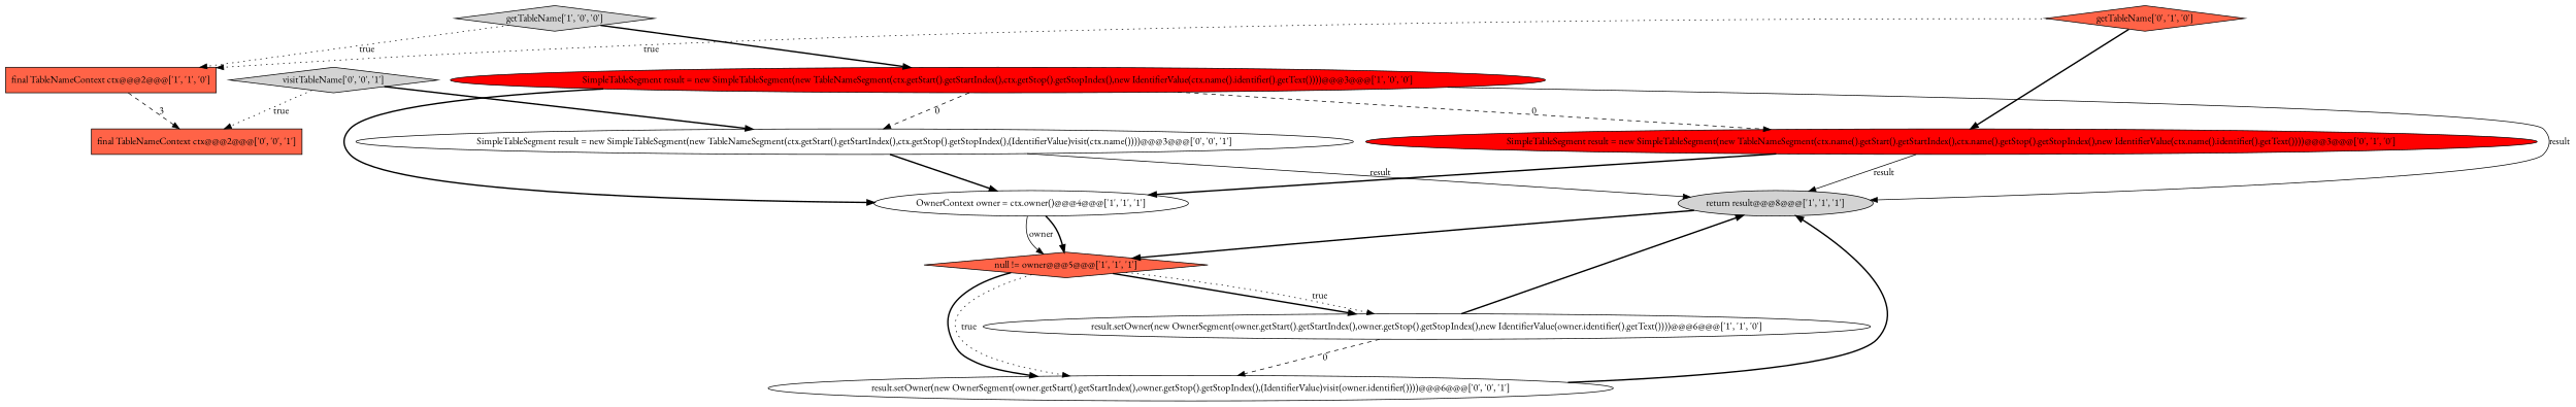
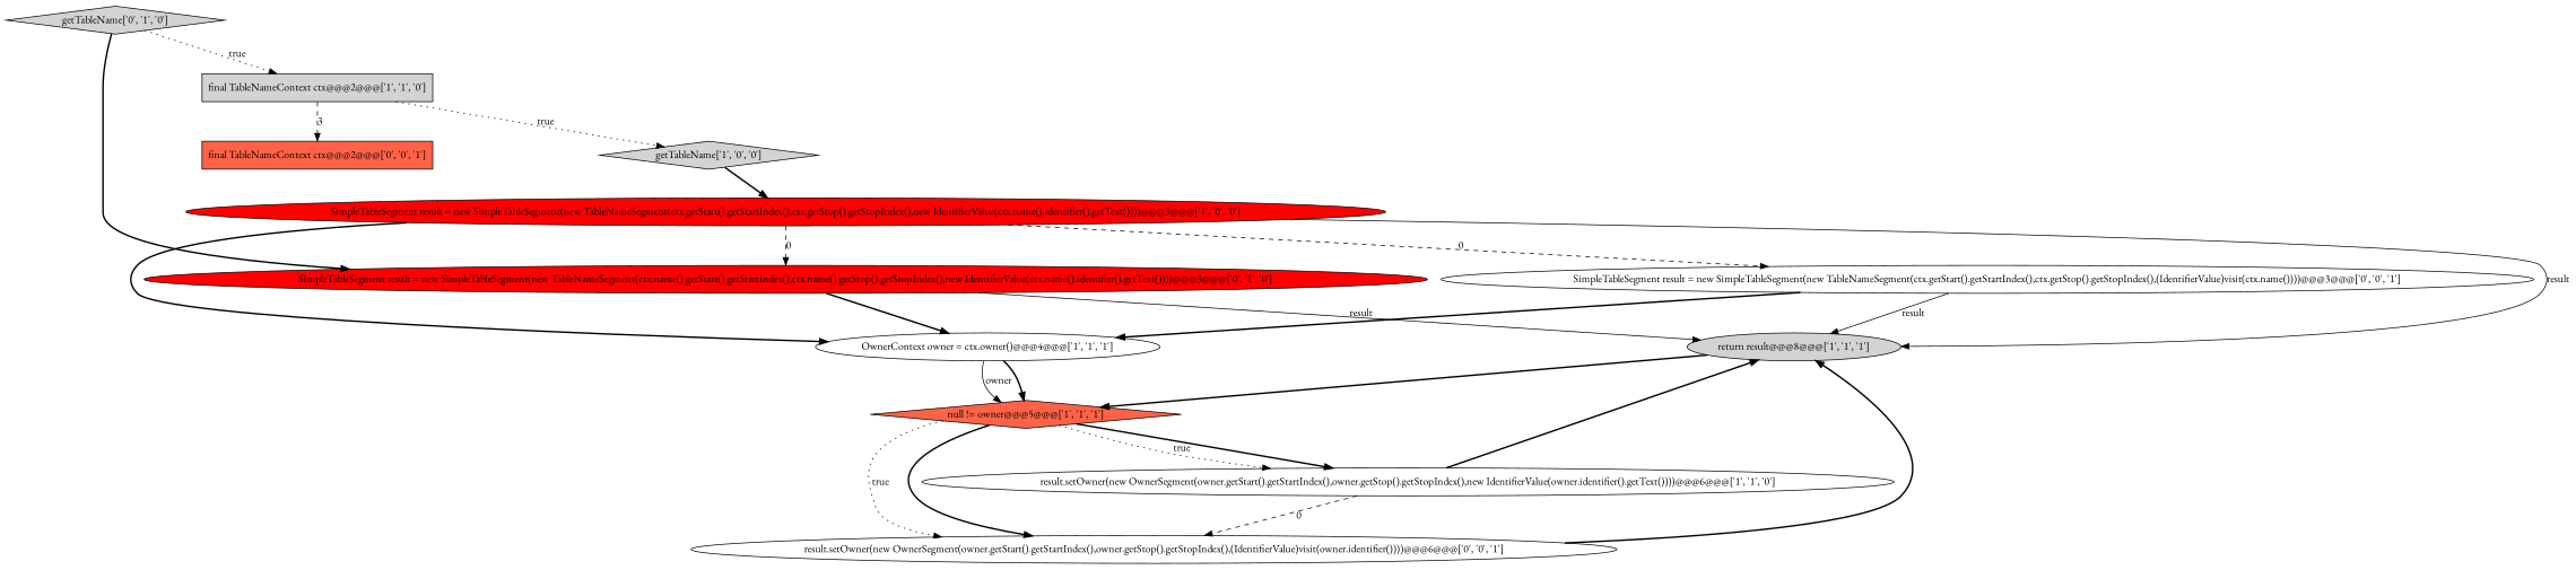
  digraph {
    fontname="EB Garamond"
    node [fillcolor=lightgray fontname="EB Garamond" shape=ellipse style=filled]
    edge [fontname="EB Garamond" style=bold]
    n1 [label="return result@@@8@@@['1', '1', '1']"]
    n2 [fillcolor=tomato label="null != owner@@@5@@@['1', '1', '1']" shape=diamond]
    n3 [fillcolor=tomato label="final TableNameContext ctx@@@2@@@['0', '0', '1']" shape=box]
    n4 [fillcolor=white label="OwnerContext owner = ctx.owner()@@@4@@@['1', '1', '1']"]
    n5 [fillcolor=white label="result.setOwner(new OwnerSegment(owner.getStart().getStartIndex(),owner.getStop().getStopIndex(),(IdentifierValue)visit(owner.identifier())))@@@6@@@['0', '0', '1']"]
    n6 [fillcolor=white label="result.setOwner(new OwnerSegment(owner.getStart().getStartIndex(),owner.getStop().getStopIndex(),new IdentifierValue(owner.identifier().getText())))@@@6@@@['1', '1', '0']"]
-   n7 [fillcolor=tomato label="final TableNameContext ctx@@@2@@@['1', '1', '0']" shape=box]
-   n8 [fillcolor=tomato label="getTableName['0', '1', '0']" shape=diamond]
+   n7 [label="final TableNameContext ctx@@@2@@@['1', '1', '0']" shape=box]
+   n8 [label="getTableName['0', '1', '0']" shape=diamond]
    n9 [fillcolor=red label="SimpleTableSegment result = new SimpleTableSegment(new TableNameSegment(ctx.name().getStart().getStartIndex(),ctx.name().getStop().getStopIndex(),new IdentifierValue(ctx.name().identifier().getText())))@@@3@@@['0', '1', '0']"]
    n10 [fillcolor=white label="SimpleTableSegment result = new SimpleTableSegment(new TableNameSegment(ctx.getStart().getStartIndex(),ctx.getStop().getStopIndex(),(IdentifierValue)visit(ctx.name())))@@@3@@@['0', '0', '1']"]
    n11 [fillcolor=red label="SimpleTableSegment result = new SimpleTableSegment(new TableNameSegment(ctx.getStart().getStartIndex(),ctx.getStop().getStopIndex(),new IdentifierValue(ctx.name().identifier().getText())))@@@3@@@['1', '0', '0']"]
-   n12 [label="visitTableName['0', '0', '1']" shape=diamond]
    n13 [label="getTableName['1', '0', '0']" shape=diamond]
    n1 -> n2
    n2 -> n5 [label=true style=dotted]
    n2 -> n5
    n2 -> n6
    n2 -> n6 [label=true style=dotted]
    n4 -> n2
    n4 -> n2 [label=owner style=solid]
    n5 -> n1
    n6 -> n1
    n6 -> n5 [label=0 style=dashed]
    n7 -> n3 [label=3 style=dashed]
    n8 -> n7 [label=true style=dotted]
    n8 -> n9
    n9 -> n1 [label=result style=solid]
    n9 -> n4
    n10 -> n1 [label=result style=solid]
    n10 -> n4
    n11 -> n1 [label=result style=solid]
    n11 -> n4
    n11 -> n9 [label=0 style=dashed]
    n11 -> n10 [label=0 style=dashed]
-   n12 -> n3 [label=true style=dotted]
-   n12 -> n10
-   n13 -> n7 [label=true style=dotted]
+   n7 -> n13 [label=true style=dotted]
    n13 -> n11
  }
